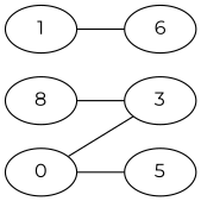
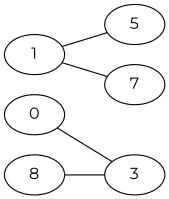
  graph {
    fontname=Montserrat
    rankdir=LR
    node [fontname=Montserrat type=corner x=450]
    edge [fontname=Montserrat frequency=1 type0=line]
    0 [type=endpoint x=84 y=438]
    3 [y=444]
    1 [x=518 y=537]
    5 [x=534 y=-12]
-   6 [x=2 y=530]
+   6 [x=2 y=530 label=7]
    n6 [label=8 type=endpoint y=69]
    0 -- 3 [angle0=.02]
-   0 -- 5 [angle0=-1.54]
+   1 -- 5 [angle0=-1.54]
    1 -- 6 [angle0=.01]
    n6 -- 3 [angle0=-1.57]
  }
